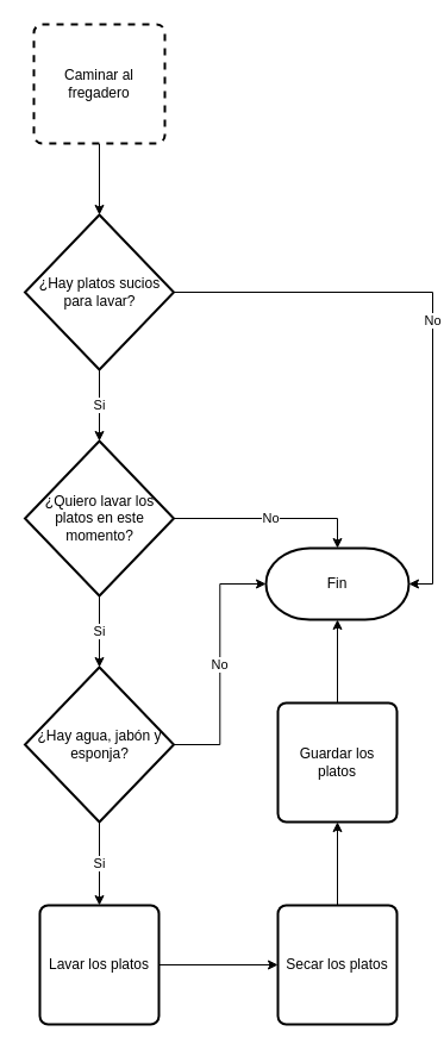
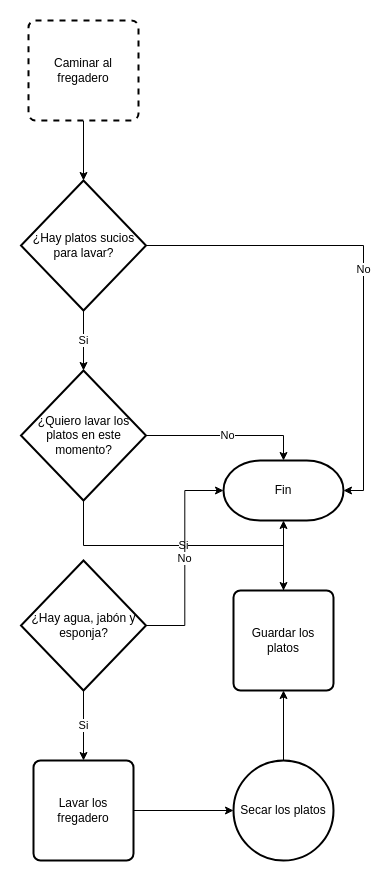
  <mxCell id="0" />
  <mxCell id="1" parent="0" />
  <mxCell id="2" style="edgeStyle=orthogonalEdgeStyle;rounded=0;orthogonalLoop=1;jettySize=auto;html=1;exitX=0.5;exitY=1;exitDx=0;exitDy=0;entryX=0.5;entryY=0;entryDx=0;entryDy=0;entryPerimeter=0;" parent="1" source="3" target="6" edge="1"><mxGeometry relative="1" as="geometry" /></mxCell>
  <mxCell id="3" value="Caminar al fregadero" style="rounded=1;whiteSpace=wrap;html=1;absoluteArcSize=1;arcSize=14;strokeWidth=2;dashed=1;" parent="1" vertex="1"><mxGeometry x="28" y="20" width="110" height="100" as="geometry" /></mxCell>
  <mxCell id="4" value="Si" style="edgeStyle=orthogonalEdgeStyle;rounded=0;orthogonalLoop=1;jettySize=auto;html=1;exitX=0.5;exitY=1;exitDx=0;exitDy=0;exitPerimeter=0;entryX=0.5;entryY=0;entryDx=0;entryDy=0;entryPerimeter=0;" parent="1" source="6" target="9" edge="1"><mxGeometry relative="1" as="geometry" /></mxCell>
  <mxCell id="5" value="No" style="edgeStyle=orthogonalEdgeStyle;rounded=0;orthogonalLoop=1;jettySize=auto;html=1;exitX=1;exitY=0.5;exitDx=0;exitDy=0;exitPerimeter=0;entryX=1;entryY=0.5;entryDx=0;entryDy=0;entryPerimeter=0;" parent="1" source="6" target="19" edge="1"><mxGeometry relative="1" as="geometry" /></mxCell>
  <mxCell id="6" value="¿Hay platos sucios para lavar?" style="strokeWidth=2;html=1;shape=mxgraph.flowchart.decision;whiteSpace=wrap;" parent="1" vertex="1"><mxGeometry x="20.5" y="180" width="125" height="130" as="geometry" /></mxCell>
- <mxCell id="7" value="Si" style="edgeStyle=orthogonalEdgeStyle;rounded=0;orthogonalLoop=1;jettySize=auto;html=1;exitX=0.5;exitY=1;exitDx=0;exitDy=0;exitPerimeter=0;entryX=0.5;entryY=0;entryDx=0;entryDy=0;entryPerimeter=0;" parent="1" source="9" target="12" edge="1"><mxGeometry relative="1" as="geometry" /></mxCell>
+ <mxCell id="7" value="Si" style="edgeStyle=orthogonalEdgeStyle;rounded=0;orthogonalLoop=1;jettySize=auto;html=1;exitX=0.5;exitY=1;exitDx=0;exitDy=0;exitPerimeter=0;" parent="1" source="9" target="18" edge="1"><mxGeometry relative="1" as="geometry" /></mxCell>
  <mxCell id="8" value="No" style="edgeStyle=orthogonalEdgeStyle;rounded=0;orthogonalLoop=1;jettySize=auto;html=1;exitX=1;exitY=0.5;exitDx=0;exitDy=0;exitPerimeter=0;entryX=0.5;entryY=0;entryDx=0;entryDy=0;entryPerimeter=0;" parent="1" source="9" target="19" edge="1"><mxGeometry relative="1" as="geometry" /></mxCell>
  <mxCell id="9" value="¿Quiero lavar los platos en este momento?" style="strokeWidth=2;html=1;shape=mxgraph.flowchart.decision;whiteSpace=wrap;" parent="1" vertex="1"><mxGeometry x="20.5" y="370" width="125" height="130" as="geometry" /></mxCell>
  <mxCell id="10" value="Si" style="edgeStyle=orthogonalEdgeStyle;rounded=0;orthogonalLoop=1;jettySize=auto;html=1;exitX=0.5;exitY=1;exitDx=0;exitDy=0;exitPerimeter=0;entryX=0.5;entryY=0;entryDx=0;entryDy=0;" parent="1" source="12" target="14" edge="1"><mxGeometry relative="1" as="geometry" /></mxCell>
  <mxCell id="11" value="No" style="edgeStyle=orthogonalEdgeStyle;rounded=0;orthogonalLoop=1;jettySize=auto;html=1;exitX=1;exitY=0.5;exitDx=0;exitDy=0;exitPerimeter=0;entryX=0;entryY=0.5;entryDx=0;entryDy=0;entryPerimeter=0;" parent="1" source="12" target="19" edge="1"><mxGeometry relative="1" as="geometry" /></mxCell>
  <mxCell id="12" value="¿Hay agua, jabón y esponja?" style="strokeWidth=2;html=1;shape=mxgraph.flowchart.decision;whiteSpace=wrap;" parent="1" vertex="1"><mxGeometry x="20.5" y="560" width="125" height="130" as="geometry" /></mxCell>
  <mxCell id="13" style="edgeStyle=orthogonalEdgeStyle;rounded=0;orthogonalLoop=1;jettySize=auto;html=1;exitX=1;exitY=0.5;exitDx=0;exitDy=0;entryX=0;entryY=0.5;entryDx=0;entryDy=0;" parent="1" source="14" target="16" edge="1"><mxGeometry relative="1" as="geometry" /></mxCell>
- <mxCell id="14" value="Lavar los platos" style="rounded=1;whiteSpace=wrap;html=1;absoluteArcSize=1;arcSize=14;strokeWidth=2;" parent="1" vertex="1"><mxGeometry x="33" y="760" width="100" height="100" as="geometry" /></mxCell>
+ <mxCell id="14" value="Lavar los fregadero" style="rounded=1;whiteSpace=wrap;html=1;absoluteArcSize=1;arcSize=14;strokeWidth=2;" parent="1" vertex="1"><mxGeometry x="33" y="760" width="100" height="100" as="geometry" /></mxCell>
  <mxCell id="15" style="edgeStyle=orthogonalEdgeStyle;rounded=0;orthogonalLoop=1;jettySize=auto;html=1;exitX=0.5;exitY=0;exitDx=0;exitDy=0;entryX=0.5;entryY=1;entryDx=0;entryDy=0;" parent="1" source="16" target="18" edge="1"><mxGeometry relative="1" as="geometry" /></mxCell>
- <mxCell id="16" value="Secar los platos" style="rounded=1;whiteSpace=wrap;html=1;absoluteArcSize=1;arcSize=14;strokeWidth=2;" parent="1" vertex="1"><mxGeometry x="233" y="760" width="100" height="100" as="geometry" /></mxCell>
+ <mxCell id="16" value="Secar los platos" style="ellipse;whiteSpace=wrap;html=1;absoluteArcSize=1;arcSize=14;strokeWidth=2;" parent="1" vertex="1"><mxGeometry x="233" y="760" width="100" height="100" as="geometry" /></mxCell>
  <mxCell id="17" style="edgeStyle=orthogonalEdgeStyle;rounded=0;orthogonalLoop=1;jettySize=auto;html=1;exitX=0.5;exitY=0;exitDx=0;exitDy=0;entryX=0.5;entryY=1;entryDx=0;entryDy=0;entryPerimeter=0;" parent="1" source="18" target="19" edge="1"><mxGeometry relative="1" as="geometry" /></mxCell>
  <mxCell id="18" value="Guardar los platos" style="rounded=1;whiteSpace=wrap;html=1;absoluteArcSize=1;arcSize=14;strokeWidth=2;" parent="1" vertex="1"><mxGeometry x="233" y="590" width="100" height="100" as="geometry" /></mxCell>
  <mxCell id="19" value="Fin" style="strokeWidth=2;html=1;shape=mxgraph.flowchart.terminator;whiteSpace=wrap;" parent="1" vertex="1"><mxGeometry x="223" y="460" width="120" height="60" as="geometry" /></mxCell>
